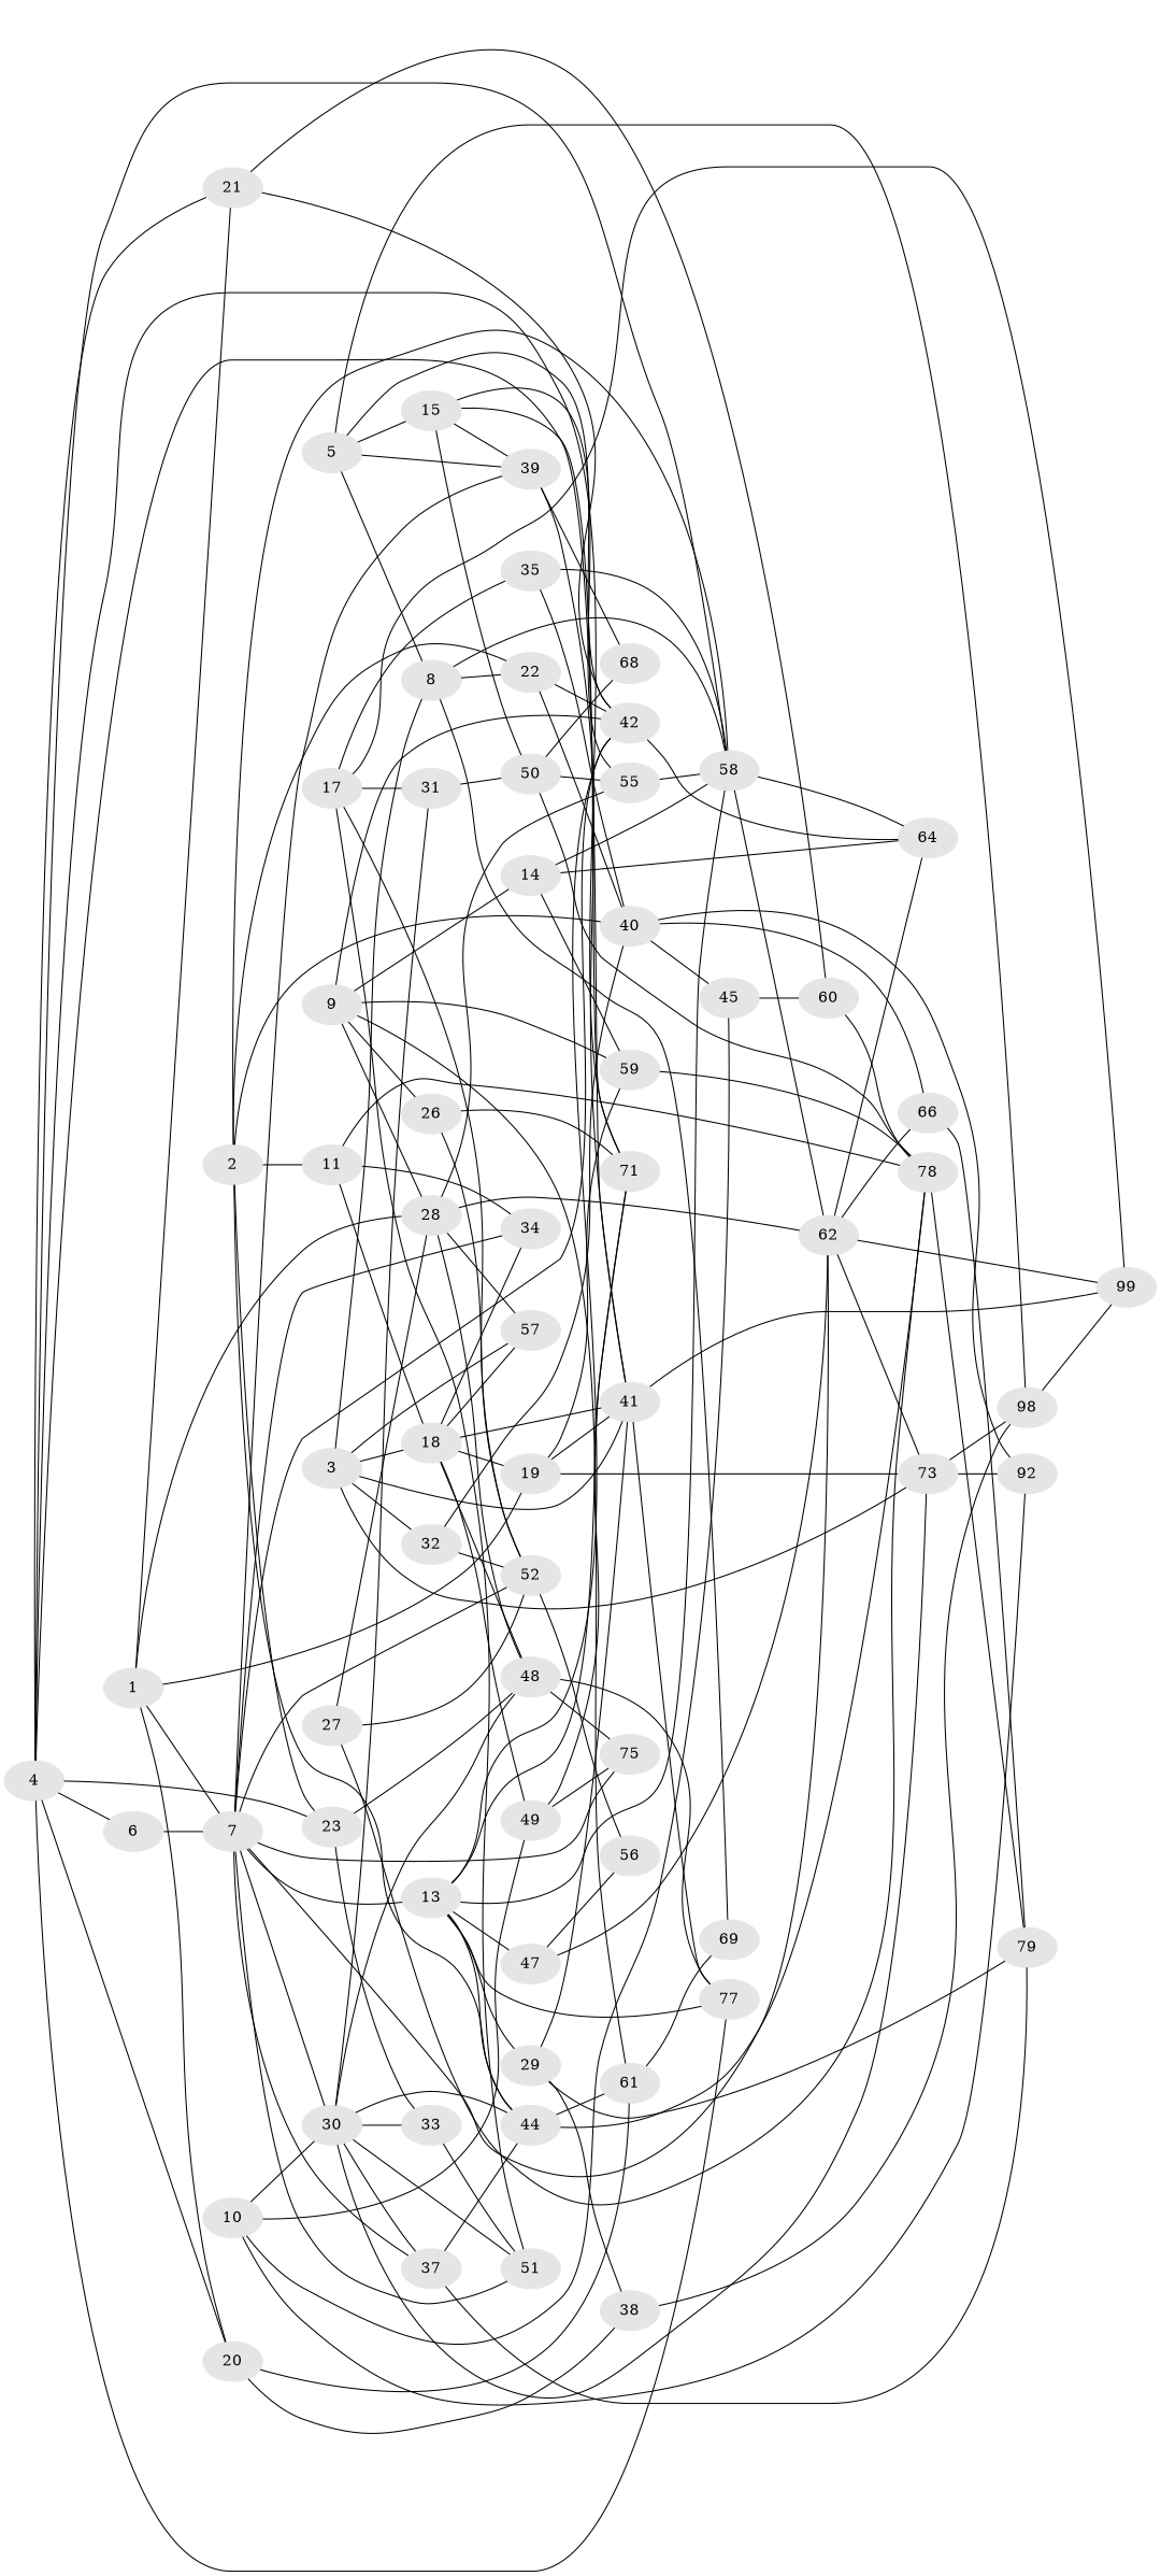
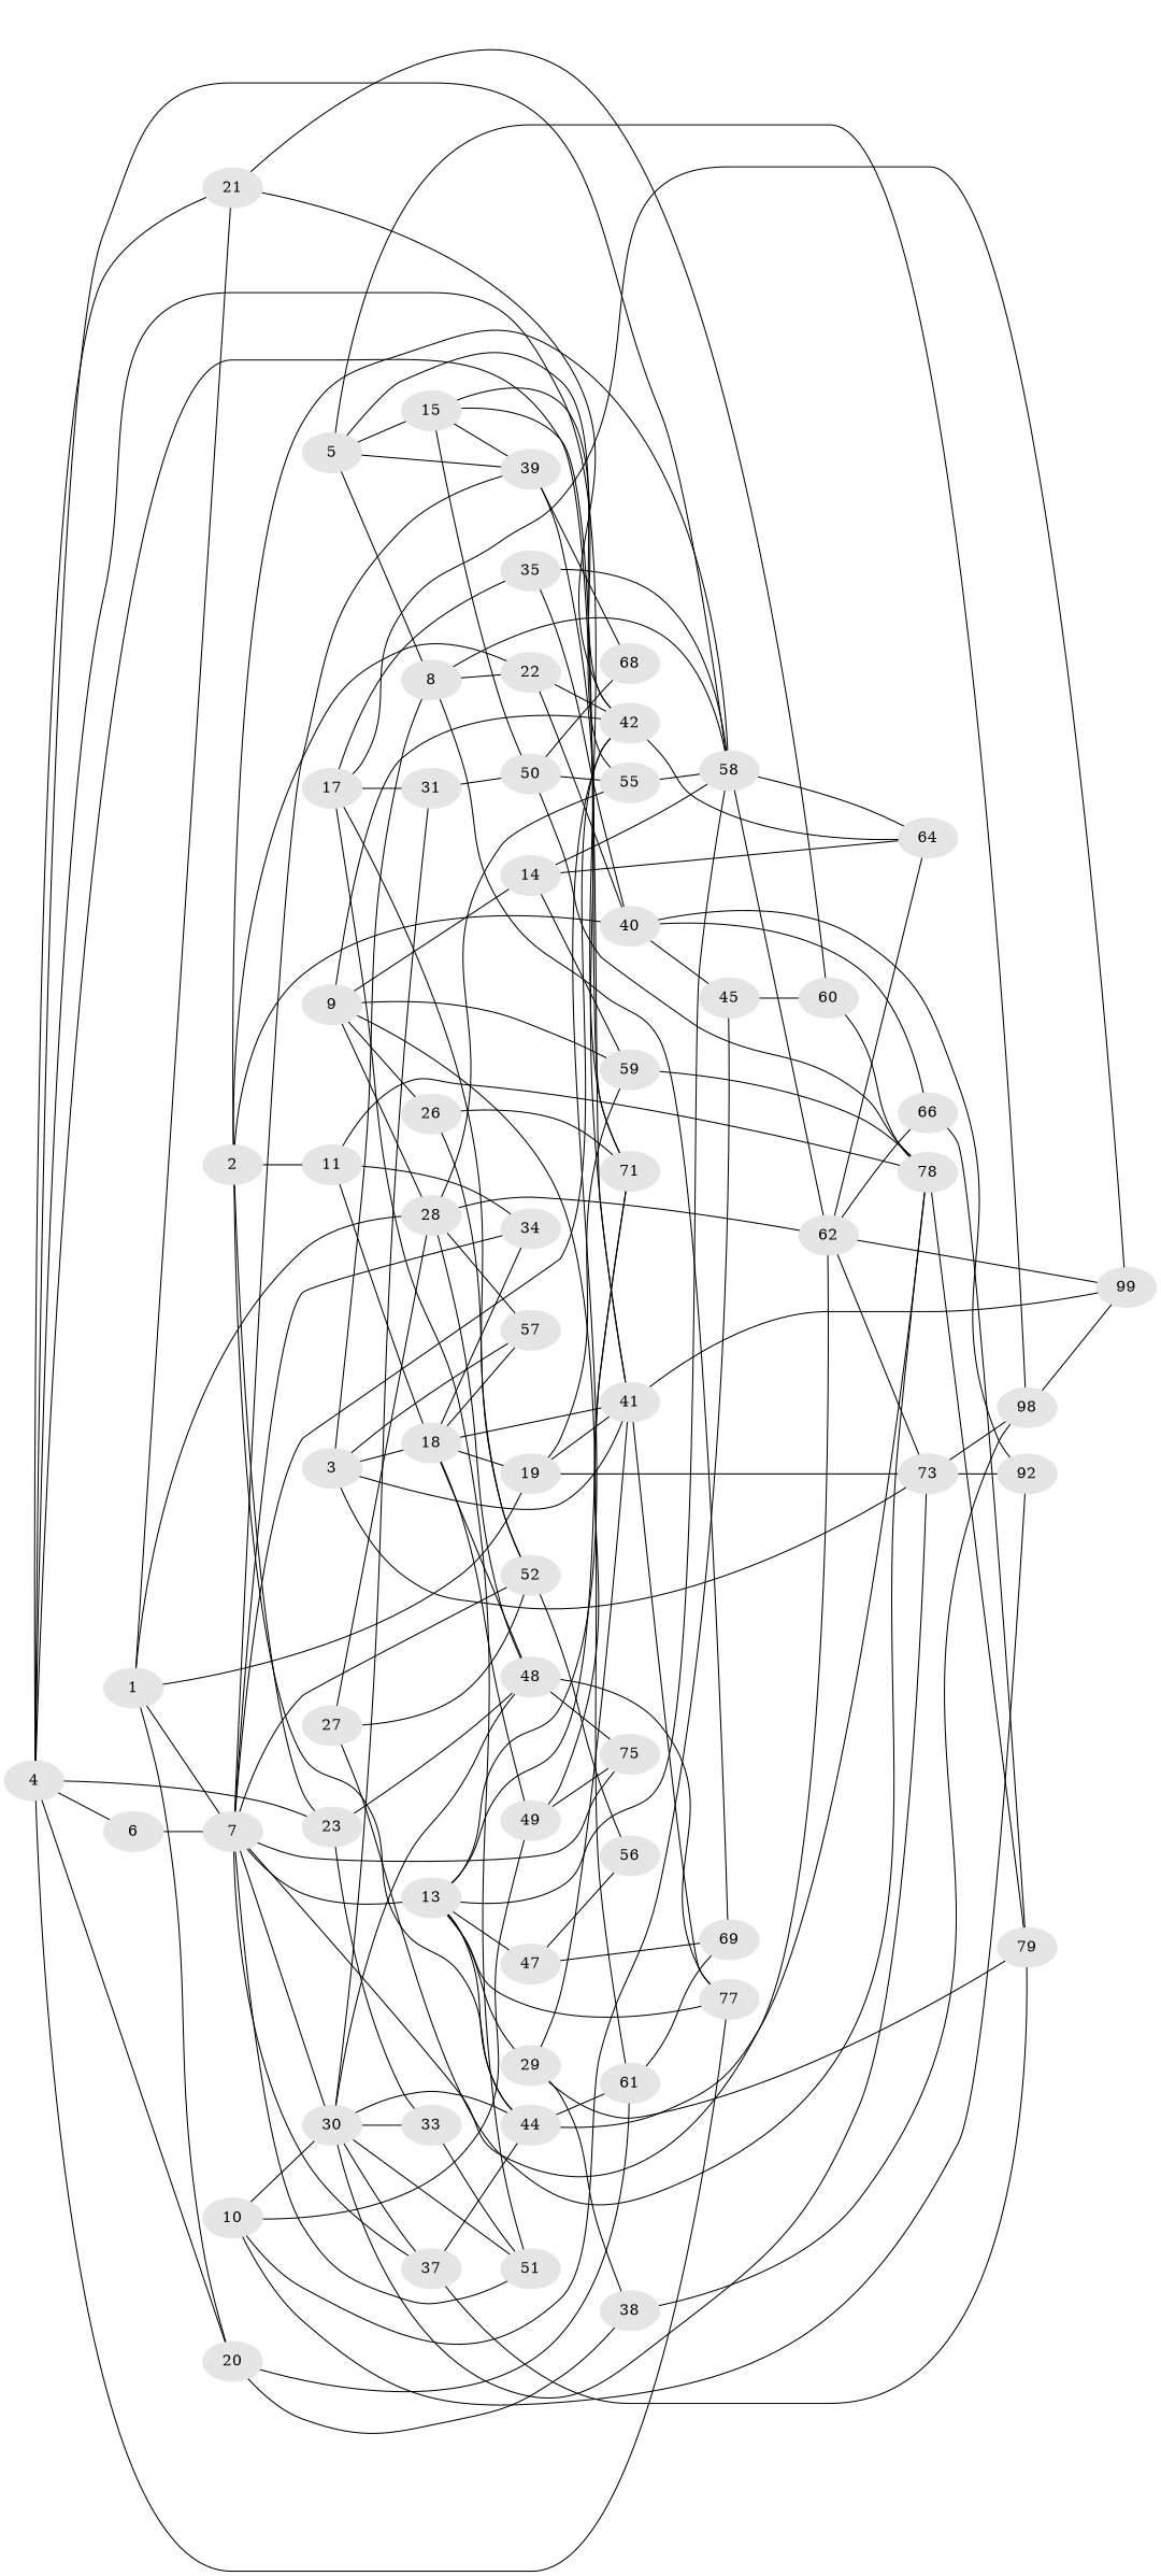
  graph {
    rankdir=LR
    node [color=gray90 style=filled]
    7 [super="+12"]
    39 [super="+83"]
    42 [super="+89"]
    13 [super="+82"]
    30 [super="+94"]
    34
    37 [super="+46"]
    51
    52 [super="+91"]
    62 [super="+85"]
    75
    1
    19 [super="+80"]
    20
    21
    28 [super="+97"]
    41 [super="+70"]
    73
    59
    61
    38
    60
    57
    55
    48 [super="+63"]
    2 [super="+96"]
    11 [super="+16"]
    22
    23 [super="+93"]
    40 [super="+54"]
    44 [super="+53"]
    58 [super="+86"]
    18 [super="+84"]
    78 [super="+87"]
    33
    45
    92
    66
    64
    3 [super="+25"]
    8 [super="+67"]
-   32
    69
    49
    77
    99
    98
    4 [super="+43"]
    6
    71 [super="+81"]
    5 [super="+65"]
    15 [super="+74"]
    50 [super="+72"]
    68
    29 [super="+88"]
    47
    31
    79 [super="+95"]
    56
    14 [super="+90"]
    9
    26 [super="+76"]
    10 [super="+24"]
    17 [super="+36"]
    35
    27
    7 -- 39
    7 -- 42
    7 -- 13
    7 -- 30
    7 -- 34
    7 -- 37
    7 -- 51
    7 -- 52
    7 -- 62
    7 -- 75
    39 -- 41
    39 -- 68
    42 -- 64
    13 -- 42
    13 -- 44
    13 -- 58
    13 -- 77
    13 -- 71
    13 -- 29
    13 -- 47
    30 -- 37
    30 -- 51
    30 -- 73
    30 -- 48
    30 -- 44
    30 -- 33
    30 -- 31
    37 -- 44
    37 -- 79
    52 -- 56
    62 -- 73
    62 -- 66
    62 -- 64
    62 -- 99
    1 -- 7 [weight=2]
    1 -- 19
    1 -- 20
    1 -- 21
    1 -- 28
    19 -- 41
    19 -- 73
    19 -- 59
    20 -- 61
    20 -- 38
    21 -- 42
    21 -- 60
    28 -- 62
    28 -- 57
    28 -- 55
    28 -- 48
    41 -- 77
    41 -- 99
    73 -- 92
    73 -- 98
    59 -- 78
    61 -- 69
    38 -- 98
    60 -- 78
    55 -- 58
    48 -- 75
    48 -- 77
    2 -- 11 [weight=2]
    2 -- 22
    2 -- 23
    2 -- 40
    2 -- 44 [weight=2]
    2 -- 58
    11 -- 34
    11 -- 18
    11 -- 78
    22 -- 42
    22 -- 40
    23 -- 48
    23 -- 33
    40 -- 45
    40 -- 92
    40 -- 66
    44 -- 61
    44 -- 78
    58 -- 62
    58 -- 64
    18 -- 34
    18 -- 19
    18 -- 41
    18 -- 57
    18 -- 48
    18 -- 49
    78 -- 79
    33 -- 51
    45 -- 60
    66 -- 79
    3 -- 41
    3 -- 73
    3 -- 57
    3 -- 18
    3 -- 8
-   3 -- 32
    8 -- 22
    8 -- 58
    8 -- 69
-   32 -- 52
-   32 -- 40
    49 -- 75
    49 -- 71
    98 -- 99
    4 -- 20
    4 -- 21
    4 -- 41
    4 -- 23 [weight=2]
    4 -- 58
    4 -- 77
    4 -- 6
    4 -- 71
    6 -- 7
    5 -- 39
    5 -- 42
    5 -- 8
    5 -- 98
    5 -- 15
    15 -- 39 [weight=2]
    15 -- 55
    15 -- 71
    15 -- 50
    50 -- 55
    50 -- 78
    50 -- 68 [weight=2]
    29 -- 41
    29 -- 38
    29 -- 79
-   47 -- 62
+   47 -- 69
    47 -- 56
    31 -- 50
    14 -- 59
    14 -- 58
    14 -- 64
    9 -- 42
    9 -- 28
    9 -- 59
    9 -- 61
    9 -- 14
    9 -- 26
    26 -- 52
    26 -- 71
    10 -- 30
    10 -- 45
    10 -- 92
    10 -- 49
    17 -- 51
    17 -- 52
    17 -- 99
    17 -- 31
    17 -- 35
    35 -- 40
    35 -- 58
    27 -- 52
    27 -- 28
    27 -- 78
  }
